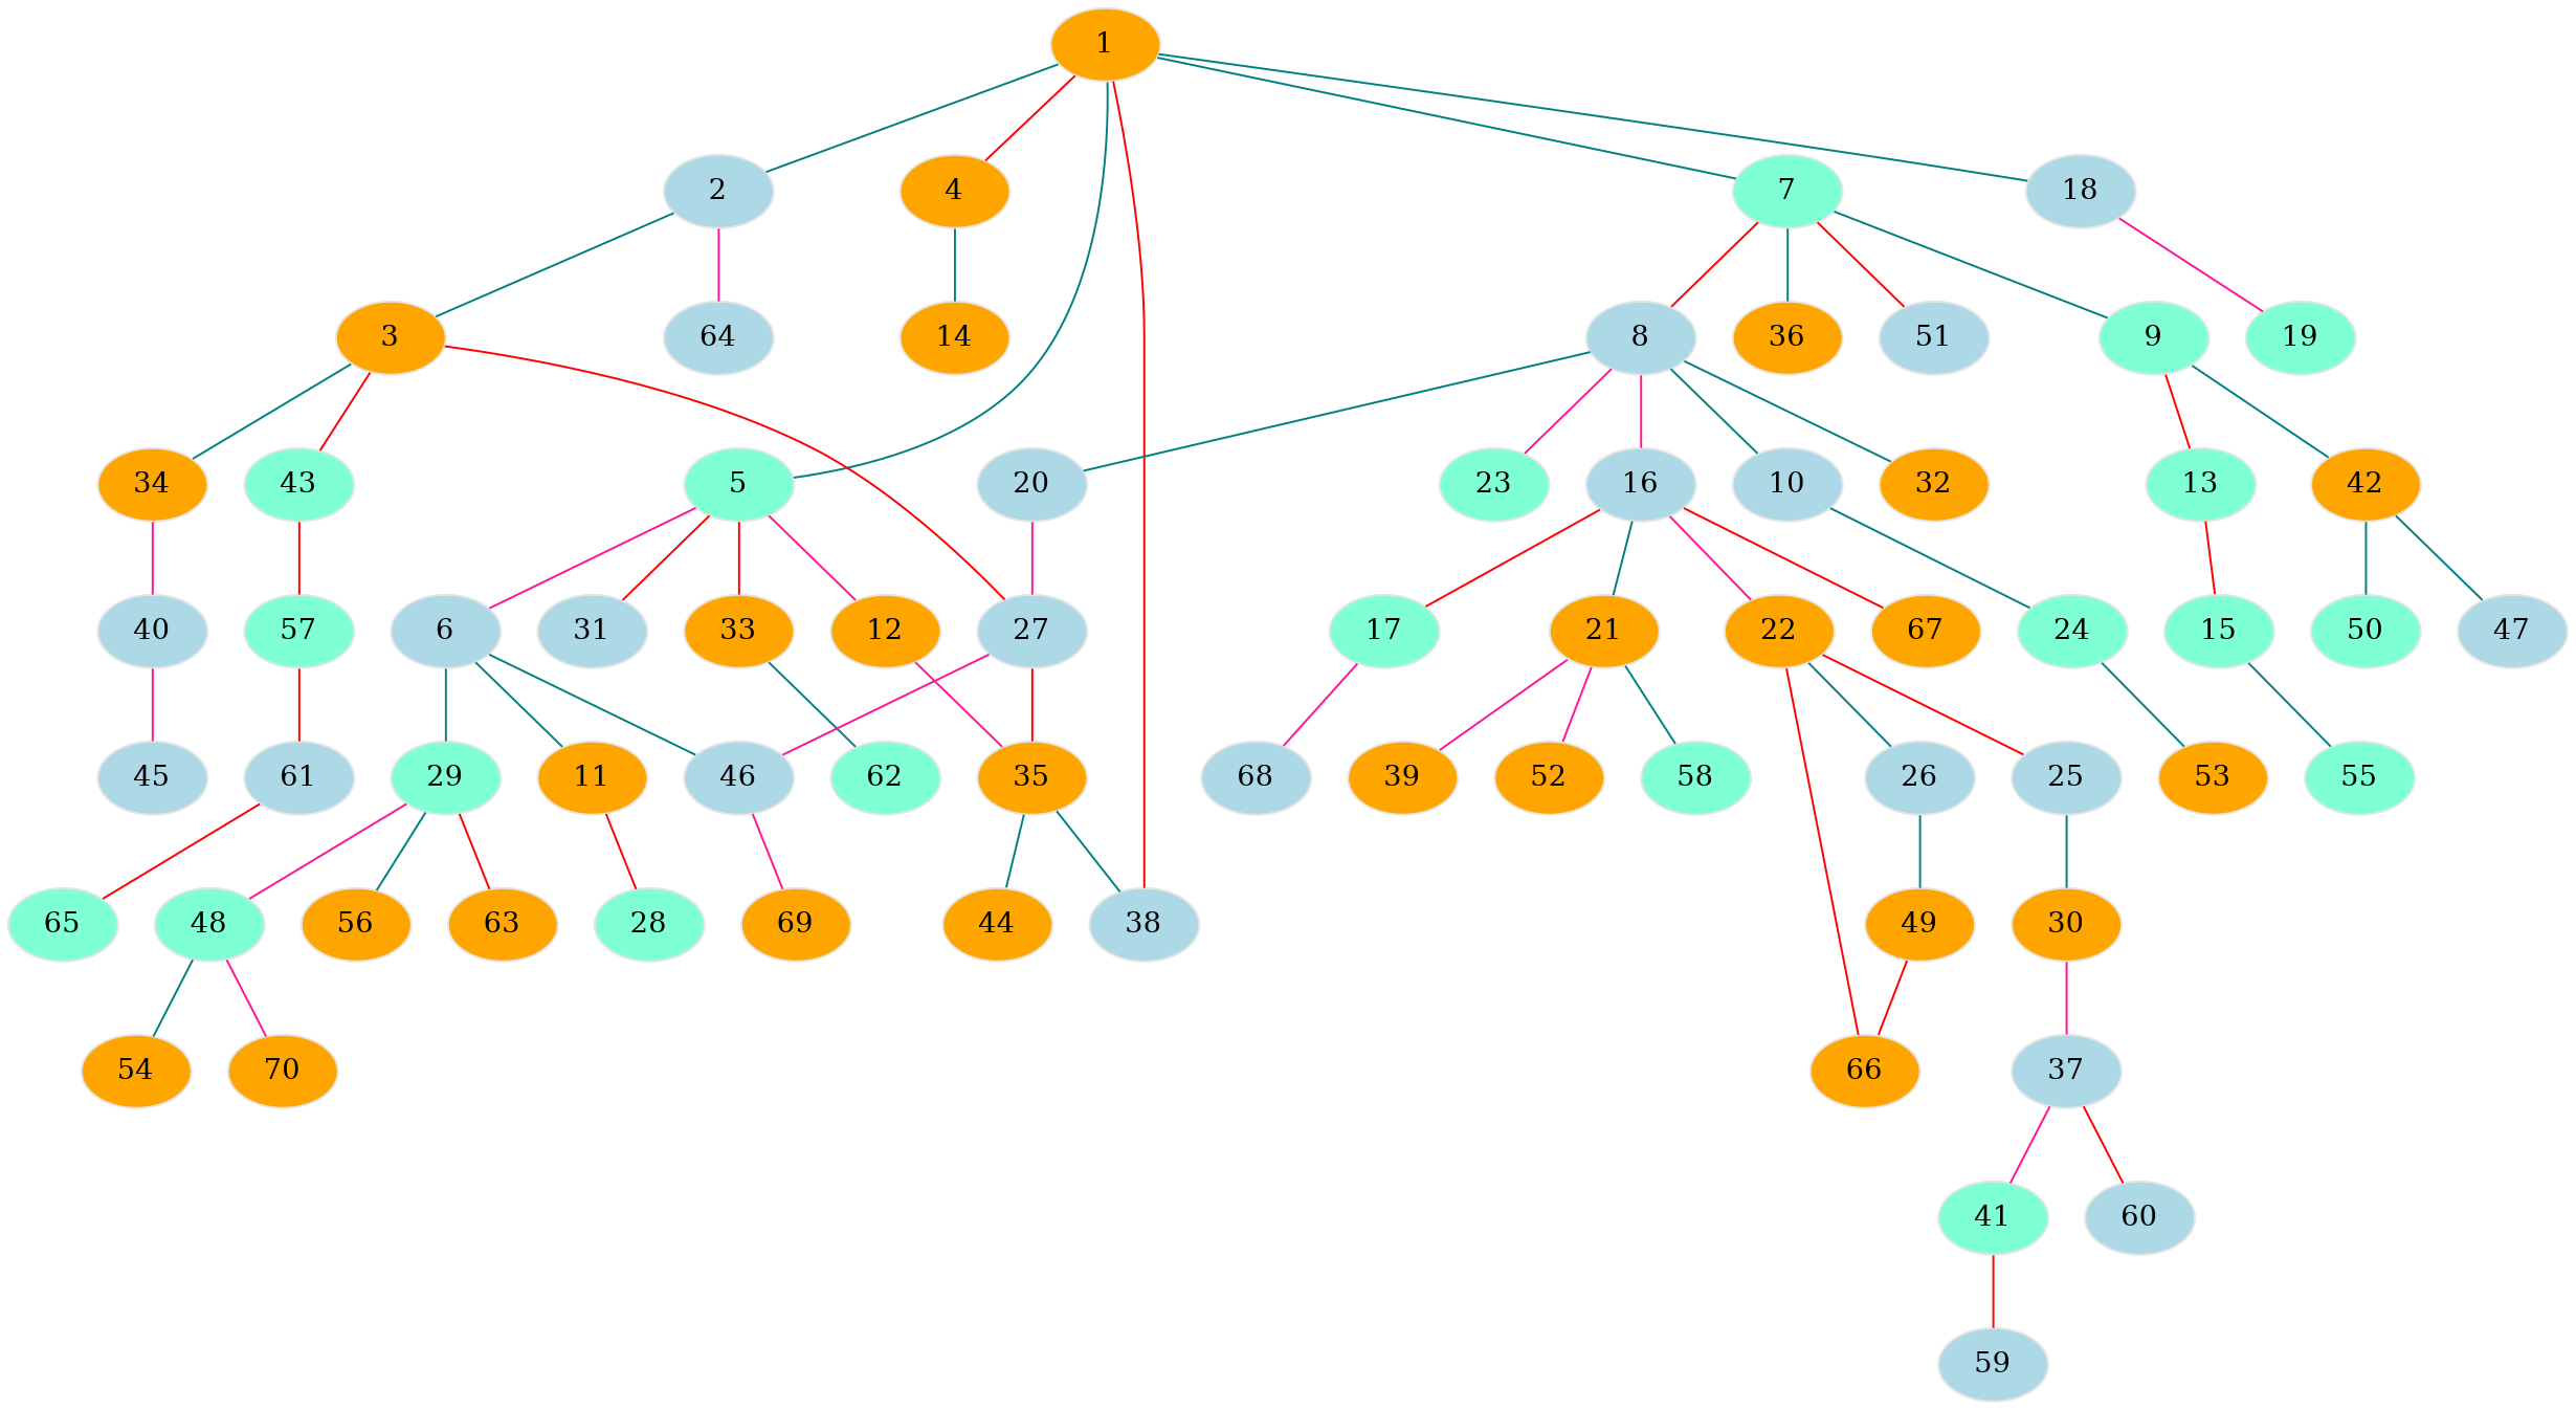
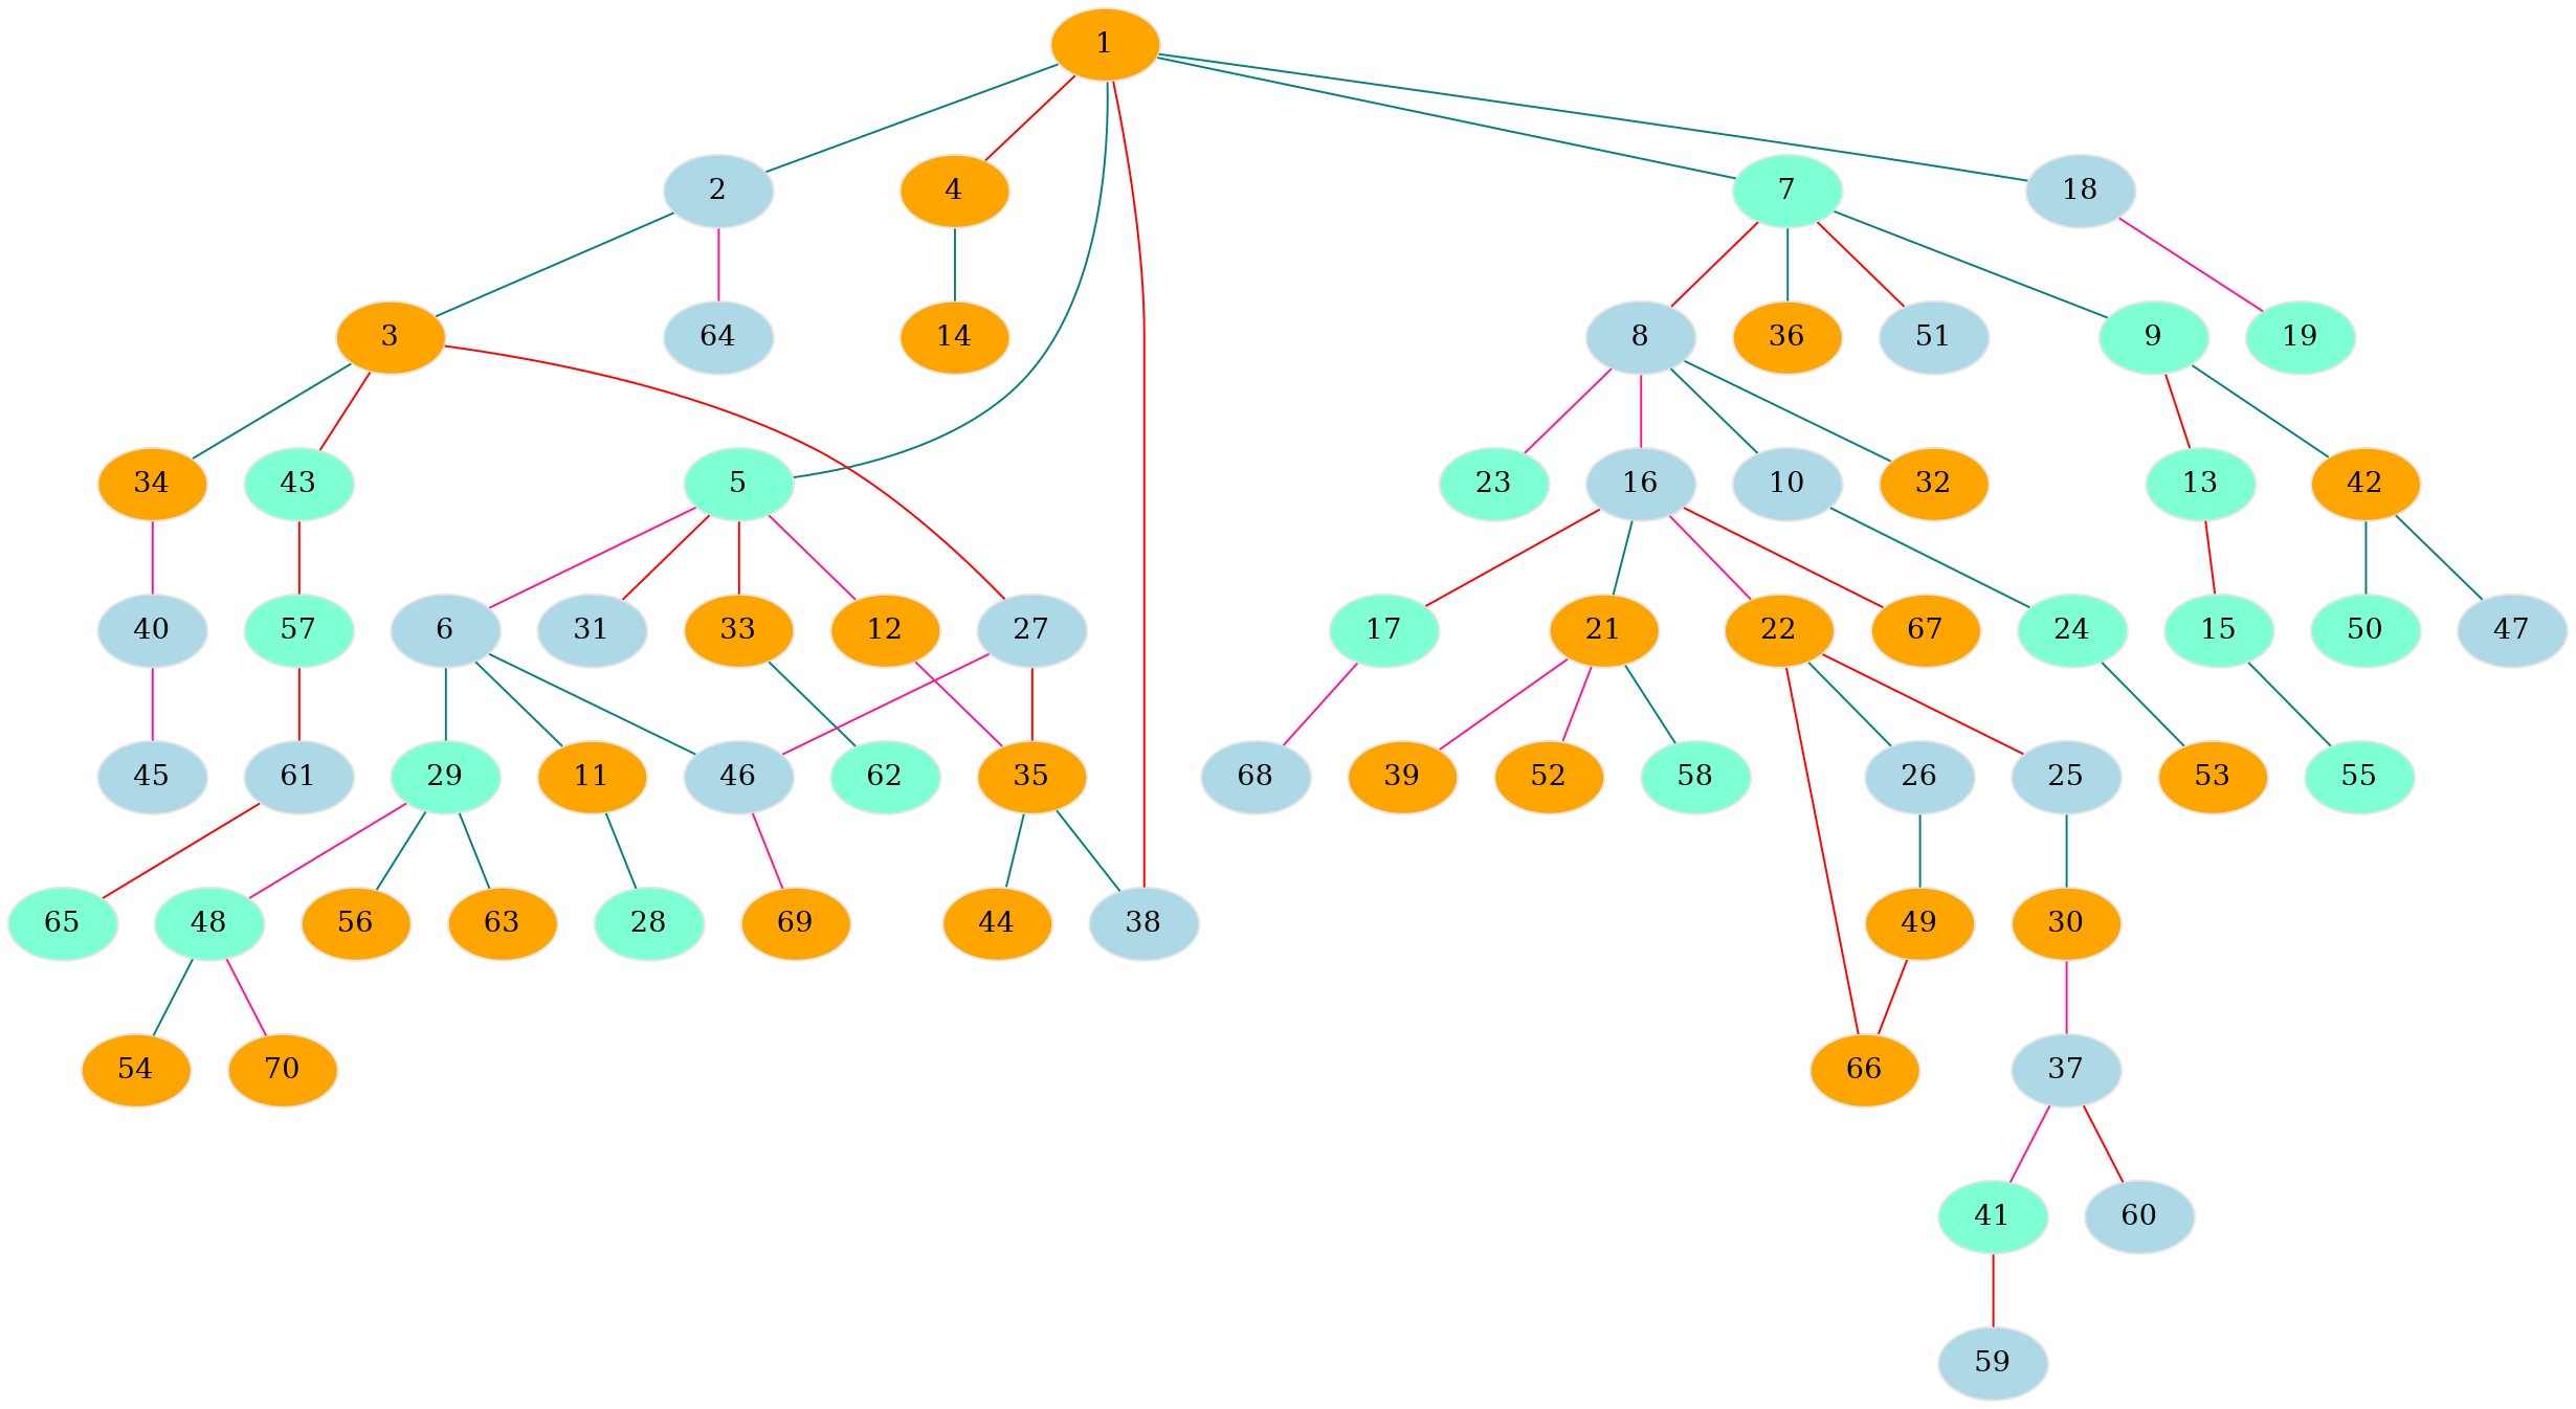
  graph {
    node [color=gray90 fillcolor=orange style=filled]
    edge [color=teal]
    2 [fillcolor=lightblue]
    1
    4
    5 [fillcolor=aquamarine]
    7 [fillcolor=aquamarine]
    18 [fillcolor=lightblue]
    38 [fillcolor=lightblue]
    3
    64 [fillcolor=lightblue]
    14
    6 [fillcolor=lightblue]
    12
    31 [fillcolor=lightblue]
    33
    8 [fillcolor=lightblue]
    9 [fillcolor=aquamarine]
    36
    51 [fillcolor=lightblue]
    19 [fillcolor=aquamarine]
    27 [fillcolor=lightblue]
    34
    43 [fillcolor=aquamarine]
    35
    46 [fillcolor=lightblue]
    40 [fillcolor=lightblue]
    57 [fillcolor=aquamarine]
    11
    29 [fillcolor=aquamarine]
    62 [fillcolor=aquamarine]
    28 [fillcolor=aquamarine]
    48 [fillcolor=aquamarine]
    56
    63
    10 [fillcolor=lightblue]
    16 [fillcolor=lightblue]
-   20 [fillcolor=lightblue]
    23 [fillcolor=aquamarine]
    32
    13 [fillcolor=aquamarine]
    42
    24 [fillcolor=aquamarine]
    17 [fillcolor=aquamarine]
    21
    22
    67
    15 [fillcolor=aquamarine]
    47 [fillcolor=lightblue]
    50 [fillcolor=aquamarine]
    53
    44
    55 [fillcolor=aquamarine]
    68 [fillcolor=lightblue]
    39
    52
    58 [fillcolor=aquamarine]
    25 [fillcolor=lightblue]
    26 [fillcolor=lightblue]
    66
    30
    49
    37 [fillcolor=lightblue]
    69
    54
    70
    41 [fillcolor=aquamarine]
    60 [fillcolor=lightblue]
    45 [fillcolor=lightblue]
    59 [fillcolor=lightblue]
    61 [fillcolor=lightblue]
    65 [fillcolor=aquamarine]
    2 -- 3
    2 -- 64 [color=deeppink]
    1 -- 2
    1 -- 4 [color=red]
    1 -- 5
    1 -- 7
    1 -- 18
    1 -- 38 [color=red]
    4 -- 14
    5 -- 6 [color=deeppink]
    5 -- 12 [color=deeppink]
    5 -- 31 [color=red]
    5 -- 33 [color=red]
    7 -- 8 [color=red]
    7 -- 9
    7 -- 36
    7 -- 51 [color=red]
    18 -- 19 [color=deeppink]
    3 -- 27 [color=red]
    3 -- 34
    3 -- 43 [color=red]
    6 -- 46
    6 -- 11
    6 -- 29
    12 -- 35 [color=deeppink]
    33 -- 62
    8 -- 10
    8 -- 16 [color=deeppink]
-   8 -- 20
    8 -- 23 [color=deeppink]
    8 -- 32
    9 -- 13 [color=red]
    9 -- 42
    27 -- 35 [color=red]
    27 -- 46 [color=deeppink]
    34 -- 40 [color=deeppink]
    43 -- 57 [color=red]
    35 -- 38
    35 -- 44
    46 -- 69 [color=deeppink]
    40 -- 45 [color=deeppink]
    57 -- 61 [color=red]
-   11 -- 28 [color=red]
+   11 -- 28
    29 -- 48 [color=deeppink]
    29 -- 56
-   29 -- 63 [color=red]
+   29 -- 63
    48 -- 54
    48 -- 70 [color=deeppink]
    10 -- 24
    16 -- 17 [color=red]
    16 -- 21
    16 -- 22 [color=deeppink]
    16 -- 67 [color=red]
-   20 -- 27 [color=deeppink]
    13 -- 15 [color=red]
    42 -- 47
    42 -- 50
    24 -- 53
    17 -- 68 [color=deeppink]
    21 -- 39 [color=deeppink]
    21 -- 52 [color=deeppink]
    21 -- 58
    22 -- 25 [color=red]
    22 -- 26
    22 -- 66 [color=red]
    15 -- 55
    25 -- 30
    26 -- 49
    30 -- 37 [color=deeppink]
    49 -- 66 [color=red]
    37 -- 41 [color=deeppink]
    37 -- 60 [color=red]
    41 -- 59 [color=red]
    61 -- 65 [color=red]
  }
